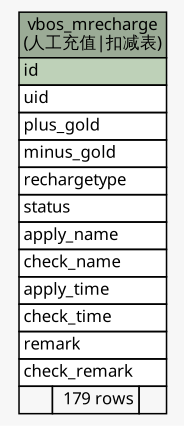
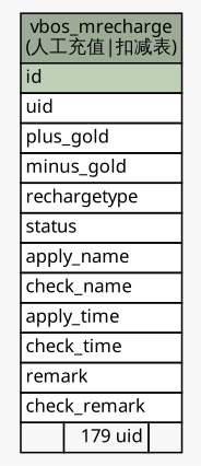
  digraph {
    bgcolor="#f7f7f7"
    fontname="Microsoft YaHei"
    fontsize=11
    nodesep=0.18
    rankdir=RL
    ranksep=0.46
-   n1 [fontname="Microsoft YaHei" fontsize=11 label=<     <TABLE BORDER="0" CELLBORDER="1" CELLSPACING="0" BGCOLOR="#ffffff">       <TR><TD COLSPAN="3" BGCOLOR="#9bab96" ALIGN="CENTER">vbos_mrecharge<br/>(人工充值|扣减表)</TD></TR>       <TR><TD PORT="id" COLSPAN="3" BGCOLOR="#bed1b8" ALIGN="LEFT">id</TD></TR>       <TR><TD PORT="uid" COLSPAN="3" ALIGN="LEFT">uid</TD></TR>       <TR><TD PORT="plus_gold" COLSPAN="3" ALIGN="LEFT">plus_gold</TD></TR>       <TR><TD PORT="minus_gold" COLSPAN="3" ALIGN="LEFT">minus_gold</TD></TR>       <TR><TD PORT="rechargetype" COLSPAN="3" ALIGN="LEFT">rechargetype</TD></TR>       <TR><TD PORT="status" COLSPAN="3" ALIGN="LEFT">status</TD></TR>       <TR><TD PORT="apply_name" COLSPAN="3" ALIGN="LEFT">apply_name</TD></TR>       <TR><TD PORT="check_name" COLSPAN="3" ALIGN="LEFT">check_name</TD></TR>       <TR><TD PORT="apply_time" COLSPAN="3" ALIGN="LEFT">apply_time</TD></TR>       <TR><TD PORT="check_time" COLSPAN="3" ALIGN="LEFT">check_time</TD></TR>       <TR><TD PORT="remark" COLSPAN="3" ALIGN="LEFT">remark</TD></TR>       <TR><TD PORT="check_remark" COLSPAN="3" ALIGN="LEFT">check_remark</TD></TR>       <TR><TD ALIGN="LEFT" BGCOLOR="#f7f7f7">  </TD><TD ALIGN="RIGHT" BGCOLOR="#f7f7f7">179 rows</TD><TD ALIGN="RIGHT" BGCOLOR="#f7f7f7">  </TD></TR>     </TABLE>> shape=plaintext]
+   n1 [fontname="Microsoft YaHei" fontsize=11 label=<     <TABLE BORDER="0" CELLBORDER="1" CELLSPACING="0" BGCOLOR="#ffffff">       <TR><TD COLSPAN="3" BGCOLOR="#9bab96" ALIGN="CENTER">vbos_mrecharge<br/>(人工充值|扣减表)</TD></TR>       <TR><TD PORT="id" COLSPAN="3" BGCOLOR="#bed1b8" ALIGN="LEFT">id</TD></TR>       <TR><TD PORT="uid" COLSPAN="3" ALIGN="LEFT">uid</TD></TR>       <TR><TD PORT="plus_gold" COLSPAN="3" ALIGN="LEFT">plus_gold</TD></TR>       <TR><TD PORT="minus_gold" COLSPAN="3" ALIGN="LEFT">minus_gold</TD></TR>       <TR><TD PORT="rechargetype" COLSPAN="3" ALIGN="LEFT">rechargetype</TD></TR>       <TR><TD PORT="status" COLSPAN="3" ALIGN="LEFT">status</TD></TR>       <TR><TD PORT="apply_name" COLSPAN="3" ALIGN="LEFT">apply_name</TD></TR>       <TR><TD PORT="check_name" COLSPAN="3" ALIGN="LEFT">check_name</TD></TR>       <TR><TD PORT="apply_time" COLSPAN="3" ALIGN="LEFT">apply_time</TD></TR>       <TR><TD PORT="check_time" COLSPAN="3" ALIGN="LEFT">check_time</TD></TR>       <TR><TD PORT="remark" COLSPAN="3" ALIGN="LEFT">remark</TD></TR>       <TR><TD PORT="check_remark" COLSPAN="3" ALIGN="LEFT">check_remark</TD></TR>       <TR><TD ALIGN="LEFT" BGCOLOR="#f7f7f7">  </TD><TD ALIGN="RIGHT" BGCOLOR="#f7f7f7">179 uid</TD><TD ALIGN="RIGHT" BGCOLOR="#f7f7f7">  </TD></TR>     </TABLE>> shape=plaintext]
  }
